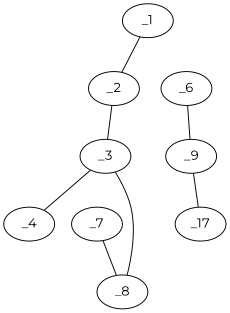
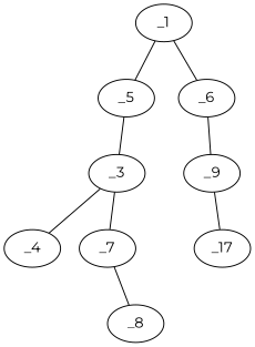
  graph {
    fontname=Montserrat
    node [charge=0 chem=1 fontname=Montserrat symbol="C  " x=2.866 y=0.5]
    edge [fontname=Montserrat valence=1]
    _1 [chem=4 symbol="N  " x=3.7321 y=-0.5]
-   _2 [chem=4 symbol="N  " x=3.7321]
+   _2 [chem=4 symbol="N  " x=3.7321 label=_5]
    _6 [y=-1]
    _3 [y=1]
    _9 [chem=5 symbol="S  " y=-2]
    _4 [chem=4 symbol="N  " x=2]
    _7 [chem=5 symbol="S  " y=2]
    n8 [label=_17 x=2 y=-2.5]
    _8 [x=3.7321 y=2.5]
    _1 -- _2 [valence=2]
+   _1 -- _6
    _2 -- _3
    _6 -- _9
    _3 -- _4 [valence=2]
-   _3 -- _8
+   _3 -- _7
    _9 -- n8
    _7 -- _8
  }
